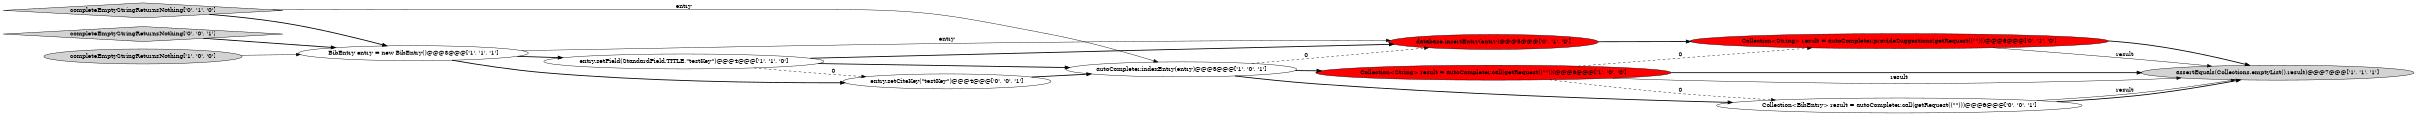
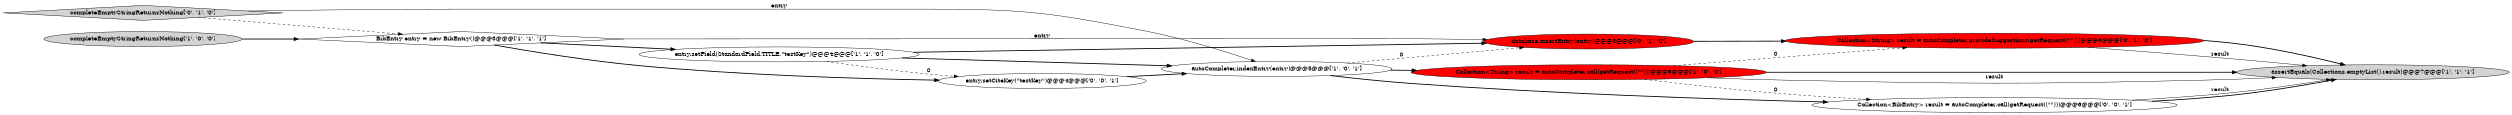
  digraph {
    rankdir=LR
    node [fillcolor=white shape=ellipse style=filled]
    edge [style=bold]
    n1 [fillcolor=red label="database.insertEntry(entry)@@@5@@@['0', '1', '0']"]
    n2 [fillcolor=red label="Collection<String> result = autoCompleter.provideSuggestions(getRequest((\"\")))@@@6@@@['0', '1', '0']"]
    n3 [fillcolor=lightgray label="assertEquals(Collections.emptyList(),result)@@@7@@@['1', '1', '1']"]
    n4 [label="autoCompleter.indexEntry(entry)@@@5@@@['1', '0', '1']"]
    n5 [label="Collection<BibEntry> result = autoCompleter.call(getRequest((\"\")))@@@6@@@['0', '0', '1']"]
    n6 [fillcolor=red label="Collection<String> result = autoCompleter.call(getRequest((\"\")))@@@6@@@['1', '0', '0']"]
    n7 [fillcolor=lightgray label="completeEmptyStringReturnsNothing['0', '1', '0']" shape=diamond]
-   n8 [label="BibEntry entry = new BibEntry()@@@3@@@['1', '1', '1']"]
+   n8 [label="BibEntry entry = new BibEntry()@@@3@@@['1', '1', '1']" shape=diamond]
    n9 [label="entry.setCiteKey(\"testKey\")@@@4@@@['0', '0', '1']"]
    n10 [label="entry.setField(StandardField.TITLE,\"testKey\")@@@4@@@['1', '1', '0']"]
    n11 [fillcolor=lightgray label="completeEmptyStringReturnsNothing['1', '0', '0']"]
-   n12 [fillcolor=lightgray label="completeEmptyStringReturnsNothing['0', '0', '1']" shape=diamond]
    n1 -> n2
    n2 -> n3
    n2 -> n3 [label=result style=solid]
    n4 -> n1 [label=0 style=dashed]
    n4 -> n5
    n4 -> n6
    n5 -> n3 [label=result style=solid]
    n5 -> n3
    n6 -> n2 [label=0 style=dashed]
    n6 -> n3
    n6 -> n3 [label=result style=solid]
    n6 -> n5 [label=0 style=dashed]
    n7 -> n4 [label=entry style=solid]
-   n7 -> n8
+   n7 -> n8 [style=dashed]
    n8 -> n1 [label=entry style=solid]
    n8 -> n9
    n8 -> n10
    n9 -> n4
    n10 -> n1
    n10 -> n4
    n10 -> n9 [label=0 style=dashed]
-   n11 -> n8 [style=solid]
-   n12 -> n8
+   n11 -> n8
  }
